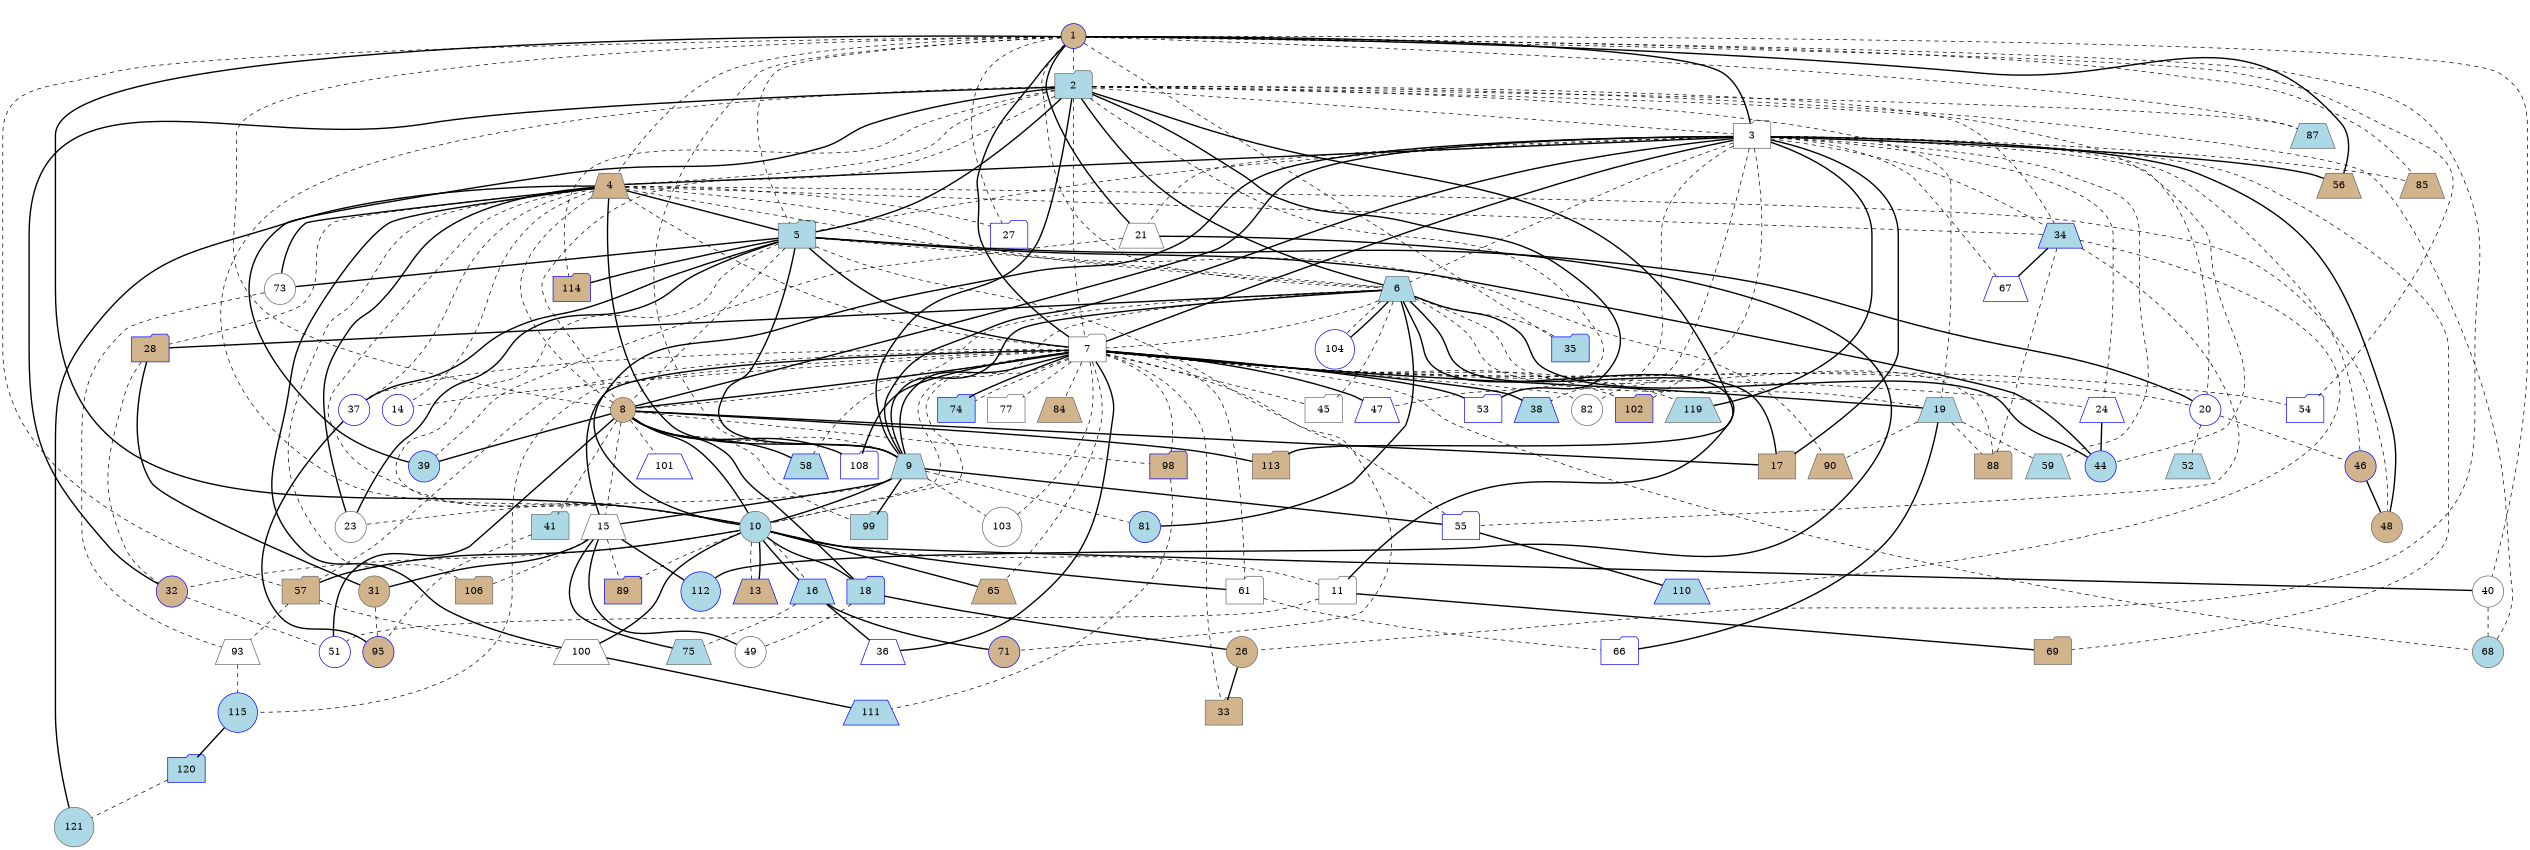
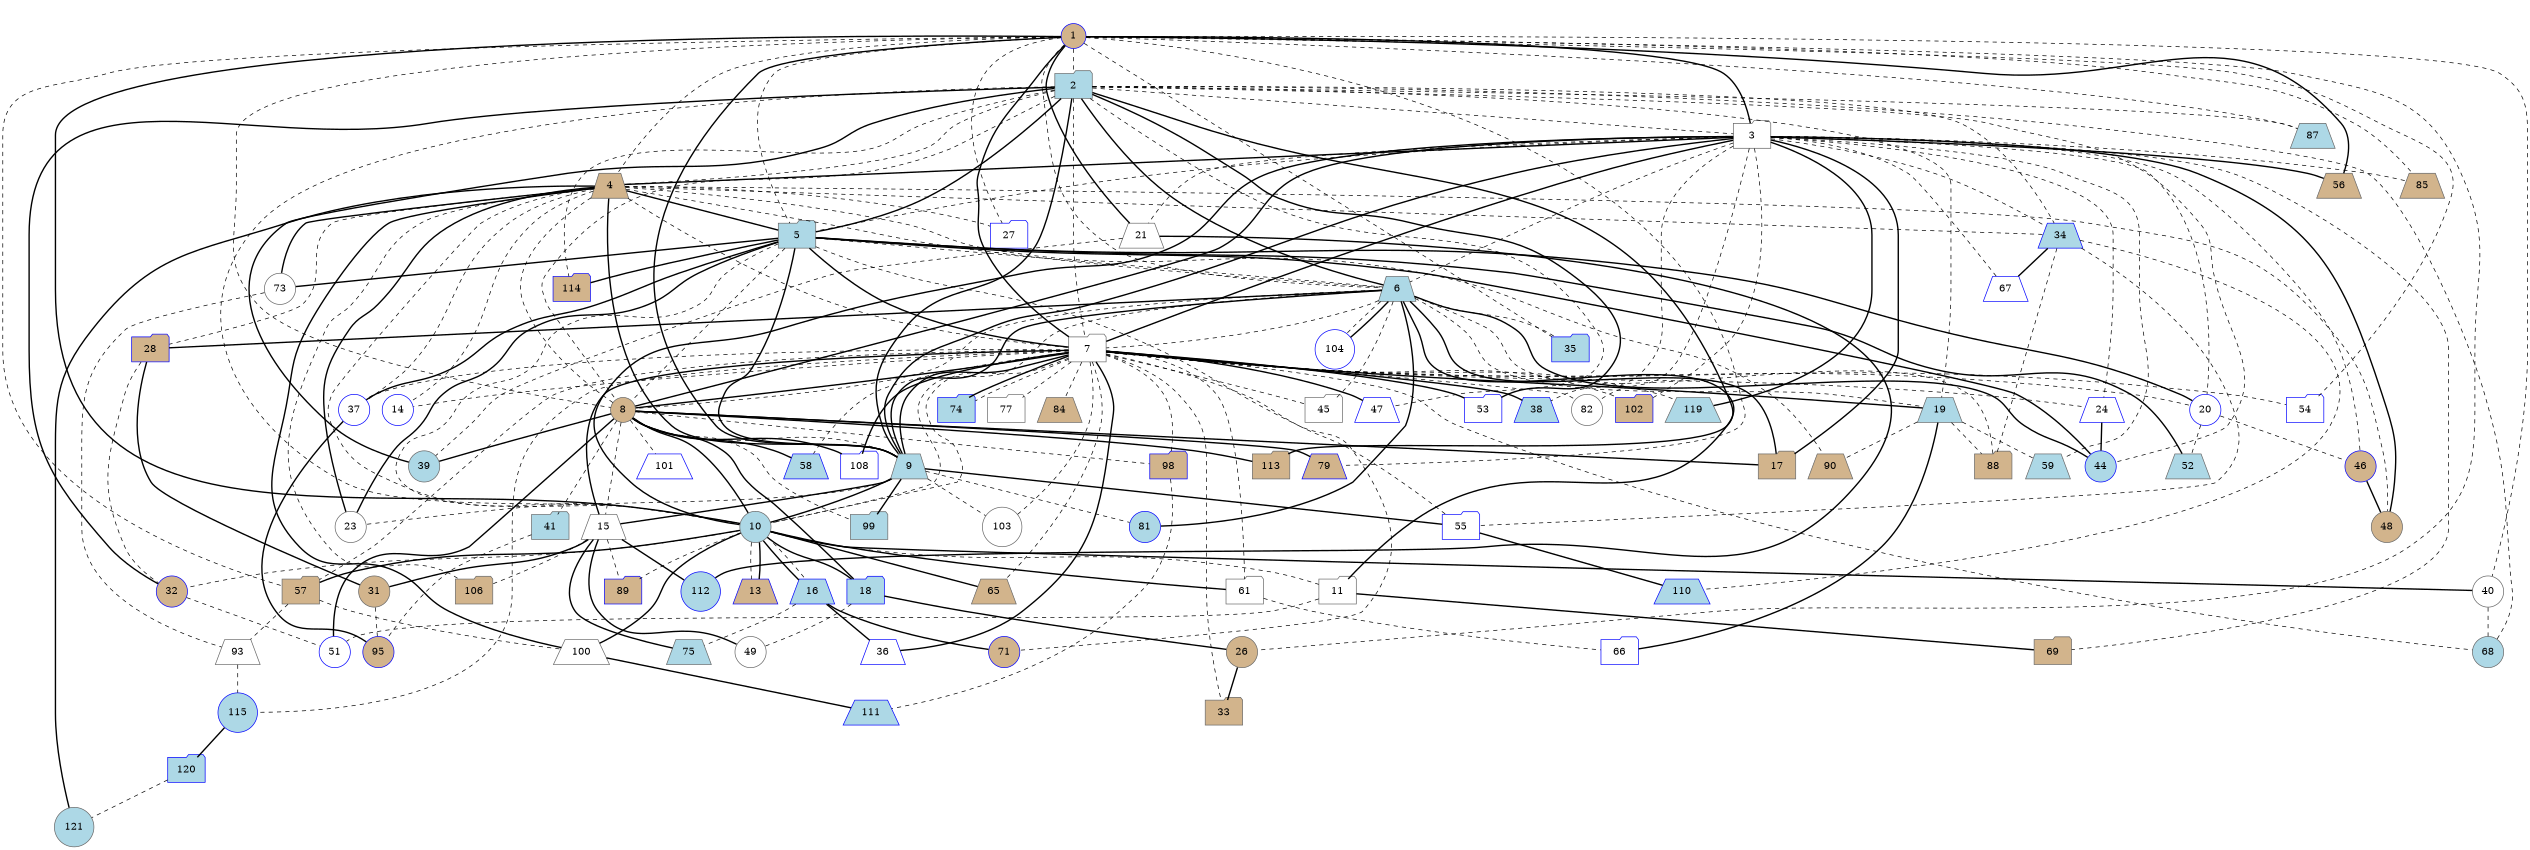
  graph {
    node [color=gray40 fillcolor=white shape=folder style=filled]
    edge [style=dashed]
    1 [color=blue fillcolor=tan shape=circle super="+29"]
    2 [fillcolor=lightblue super="+22"]
    3 [super="+12"]
    4 [fillcolor=tan shape=trapezium super="+63"]
    5 [fillcolor=lightblue super="+70"]
    6 [fillcolor=lightblue shape=trapezium super="+72"]
    7 [super="+42"]
    8 [fillcolor=tan shape=circle super="+62"]
    9 [fillcolor=lightblue shape=trapezium super="+123"]
    10 [fillcolor=lightblue shape=circle super="+60"]
    21 [shape=trapezium super="+83"]
    26 [fillcolor=tan shape=circle]
    27 [color=blue]
    35 [color=blue fillcolor=lightblue]
    40 [shape=circle super="+86"]
    54 [color=blue]
    56 [fillcolor=tan shape=trapezium]
    57 [fillcolor=tan super="+91"]
+   79 [color=blue fillcolor=tan shape=trapezium]
    85 [fillcolor=tan shape=trapezium]
    87 [fillcolor=lightblue shape=trapezium super="+118"]
    19 [fillcolor=lightblue shape=trapezium super="+30"]
    32 [color=blue fillcolor=tan shape=circle super="+80"]
    34 [color=blue fillcolor=lightblue shape=trapezium super="+50"]
-   39 [color=blue fillcolor=lightblue shape=circle]
+   39 [fillcolor=lightblue shape=circle]
    44 [color=blue fillcolor=lightblue shape=circle super="+117"]
    47 [color=blue shape=trapezium]
    53 [color=blue]
    68 [fillcolor=lightblue shape=circle]
    113 [fillcolor=tan super="+116"]
    114 [color=blue fillcolor=tan]
    17 [fillcolor=tan super="+92"]
    20 [color=blue shape=circle super="+94"]
    24 [color=blue shape=trapezium]
    38 [color=blue fillcolor=lightblue shape=trapezium]
    46 [color=blue fillcolor=tan shape=circle]
    48 [fillcolor=tan shape=circle]
    59 [fillcolor=lightblue shape=trapezium]
    67 [color=blue shape=trapezium]
    69 [fillcolor=tan]
    82 [shape=circle]
    102 [color=blue fillcolor=tan]
    119 [fillcolor=lightblue shape=trapezium]
    14 [color=blue shape=circle]
    23 [shape=circle super="+43"]
    28 [color=blue fillcolor=tan]
    37 [color=blue shape=circle super="+78"]
    73 [shape=circle]
    90 [fillcolor=tan shape=trapezium]
    100 [shape=trapezium super="+109"]
    106 [fillcolor=tan]
    121 [fillcolor=lightblue shape=circle]
    52 [fillcolor=lightblue shape=trapezium]
    71 [color=blue fillcolor=tan shape=circle]
    81 [color=blue fillcolor=lightblue shape=circle super="+107"]
    11
    45
    88 [fillcolor=tan]
    104 [color=blue shape=circle]
    15 [shape=trapezium super="+25"]
    33 [fillcolor=tan]
    36 [color=blue shape=trapezium]
    55 [color=blue super="+76"]
    58 [color=blue fillcolor=lightblue shape=trapezium]
    61
    65 [fillcolor=tan shape=trapezium]
    74 [color=blue fillcolor=lightblue]
    77
    84 [fillcolor=tan shape=trapezium]
    98 [color=blue fillcolor=tan]
    103 [shape=circle]
    108 [color=blue]
    115 [color=blue fillcolor=lightblue shape=circle]
    18 [color=blue fillcolor=lightblue super="+122"]
    41 [fillcolor=lightblue super="+64"]
    51 [color=blue shape=circle super="+105"]
    99 [fillcolor=lightblue]
    101 [color=blue shape=trapezium]
    13 [color=blue fillcolor=tan shape=trapezium]
    16 [color=blue fillcolor=lightblue shape=trapezium]
    89 [color=blue fillcolor=tan]
    112 [color=blue fillcolor=lightblue shape=circle]
    93 [shape=trapezium]
    66 [color=blue]
    110 [color=blue fillcolor=lightblue shape=trapezium]
    31 [fillcolor=tan shape=circle]
    95 [color=blue fillcolor=tan shape=circle super="+97"]
    111 [color=blue fillcolor=lightblue shape=trapezium]
    49 [shape=circle]
    75 [fillcolor=lightblue shape=trapezium]
    120 [color=blue fillcolor=lightblue]
    1 -- 2
    1 -- 3 [style=bold weight=2]
    1 -- 4
    1 -- 5
    1 -- 6
    1 -- 7 [style=bold]
    1 -- 8
-   1 -- 9
+   1 -- 9 [style=bold]
    1 -- 10 [style=bold]
    1 -- 21 [style=bold]
    1 -- 26
    1 -- 27
    1 -- 35
    1 -- 40
    1 -- 54
    1 -- 56 [style=bold]
    1 -- 57
+   1 -- 79
    1 -- 85
    1 -- 87
    2 -- 3
    2 -- 4
    2 -- 5 [style=bold]
    2 -- 6 [style=bold]
    2 -- 7 [weight=2]
    2 -- 8 [weight=2]
    2 -- 9 [style=bold]
    2 -- 10
    2 -- 87
    2 -- 19
    2 -- 32 [style=bold]
    2 -- 34
    2 -- 39 [style=bold]
    2 -- 44
    2 -- 47
    2 -- 53 [style=bold]
    2 -- 68
    2 -- 113 [style=bold]
    2 -- 114
    3 -- 4 [style=bold]
    3 -- 5
    3 -- 6
    3 -- 7 [style=bold weight=2]
    3 -- 8 [style=bold weight=2]
    3 -- 9 [style=bold]
    3 -- 10 [style=bold]
    3 -- 21
    3 -- 56 [style=bold]
    3 -- 85
    3 -- 34
    3 -- 17 [style=bold]
    3 -- 20
    3 -- 24
    3 -- 38
    3 -- 46
    3 -- 48 [style=bold]
    3 -- 59
    3 -- 67
    3 -- 69
    3 -- 82
    3 -- 102
    3 -- 119 [style=bold]
    4 -- 5 [style=bold]
    4 -- 6
    4 -- 7
    4 -- 8
    4 -- 9 [style=bold]
    4 -- 10
    4 -- 27
    4 -- 34
    4 -- 48
    4 -- 14
    4 -- 23 [style=bold]
    4 -- 28
    4 -- 37
    4 -- 73 [style=bold]
    4 -- 90
    4 -- 100 [style=bold]
    4 -- 106
    4 -- 121 [style=bold]
    5 -- 6
    5 -- 7 [style=bold]
    5 -- 8 [weight=2]
    5 -- 9 [style=bold]
    5 -- 10
    5 -- 44 [style=bold]
    5 -- 114 [style=bold]
    5 -- 20 [style=bold]
    5 -- 23 [style=bold]
    5 -- 37 [style=bold]
    5 -- 73 [style=bold]
+   5 -- 52 [style=bold]
    5 -- 71
    6 -- 7
    6 -- 8
    6 -- 9 [style=bold]
    6 -- 10
    6 -- 35
    6 -- 19
    6 -- 44 [style=bold]
    6 -- 17 [style=bold]
    6 -- 28 [style=bold]
    6 -- 81 [style=bold]
    6 -- 11 [style=bold]
    6 -- 45
    6 -- 88
    6 -- 104
    6 -- 104 [style=bold]
    7 -- 8 [style=bold]
    7 -- 9 [style=bold]
    7 -- 10 [weight=2]
    7 -- 54
    7 -- 57
    7 -- 19 [style=bold]
    7 -- 47 [style=bold]
    7 -- 53 [style=bold]
    7 -- 68
    7 -- 20
    7 -- 24
    7 -- 38 [style=bold]
    7 -- 82
    7 -- 102
    7 -- 119
    7 -- 14
    7 -- 37
    7 -- 45
    7 -- 15 [style=bold]
    7 -- 33
    7 -- 36 [style=bold]
    7 -- 55
    7 -- 58
    7 -- 61
    7 -- 65
    7 -- 74 [style=bold]
    7 -- 74
    7 -- 77 [weight=2]
    7 -- 84 [weight=2]
    7 -- 98
    7 -- 103
    7 -- 108 [style=bold]
    7 -- 115
    8 -- 9
    8 -- 10 [style=bold]
+   8 -- 79 [style=bold]
    8 -- 39 [style=bold]
    8 -- 113 [style=bold weight=2]
    8 -- 17 [style=bold]
    8 -- 15
    8 -- 58 [style=bold]
    8 -- 98
    8 -- 108 [style=bold]
    8 -- 18 [style=bold]
    8 -- 41
    8 -- 51 [style=bold]
    8 -- 99
    8 -- 101 [weight=2]
    9 -- 10 [style=bold weight=2]
    9 -- 23
    9 -- 81
    9 -- 15 [style=bold]
    9 -- 55 [style=bold]
    9 -- 103
    9 -- 99 [style=bold]
    10 -- 40 [style=bold]
    10 -- 57 [style=bold]
    10 -- 32
    10 -- 100 [style=bold]
    10 -- 11
    10 -- 61 [style=bold]
    10 -- 65 [style=bold]
    10 -- 18 [style=bold weight=2]
    10 -- 13
    10 -- 13 [style=bold]
    10 -- 16 [style=bold]
    10 -- 16
    10 -- 89
    21 -- 39
    21 -- 112 [style=bold]
    26 -- 33 [style=bold]
    40 -- 68
    57 -- 100
    57 -- 93
    19 -- 59
    19 -- 90
    19 -- 88
    19 -- 66 [style=bold]
    32 -- 51
    34 -- 67 [style=bold]
    34 -- 88 [weight=2]
    34 -- 55
    34 -- 110
    20 -- 46
    20 -- 52
    24 -- 44 [style=bold]
    46 -- 48 [style=bold]
    28 -- 32
    28 -- 31 [style=bold]
    37 -- 95 [style=bold]
    73 -- 93
    100 -- 111 [style=bold]
    11 -- 69 [style=bold]
    11 -- 51
    15 -- 106
    15 -- 89
    15 -- 112 [style=bold]
    15 -- 31 [style=bold]
    15 -- 49 [style=bold]
    15 -- 75 [style=bold]
    55 -- 110 [style=bold]
    61 -- 66
    98 -- 111
    115 -- 120 [style=bold]
    18 -- 26 [style=bold]
    18 -- 49
    41 -- 95
    16 -- 71 [style=bold]
    16 -- 36 [style=bold]
    16 -- 75
    93 -- 115
    31 -- 95
    120 -- 121
  }
